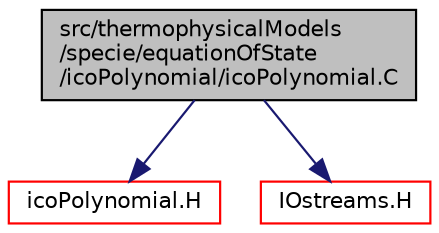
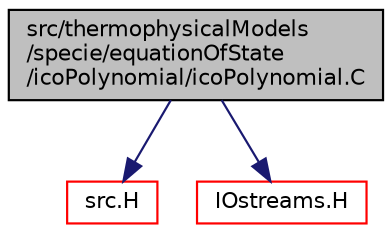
  digraph {
    node [color=red fontname=Helvetica fontsize=10 shape=record]
    edge [color=midnightblue fontname=Helvetica fontsize=10 labelfontname=Helvetica labelfontsize=10 style=solid]
    n1 [color=black fillcolor=grey75 fontcolor=black height=0.2 label="src/thermophysicalModels\l/specie/equationOfState\l/icoPolynomial/icoPolynomial.C" style=filled width=0.4]
-   n2 [height=0.2 label="icoPolynomial.H" width=0.4]
+   n2 [height=0.2 label="src.H" width=0.4]
    n3 [height=0.2 label="IOstreams.H" width=0.4]
    n1 -> n2
    n1 -> n3
  }
